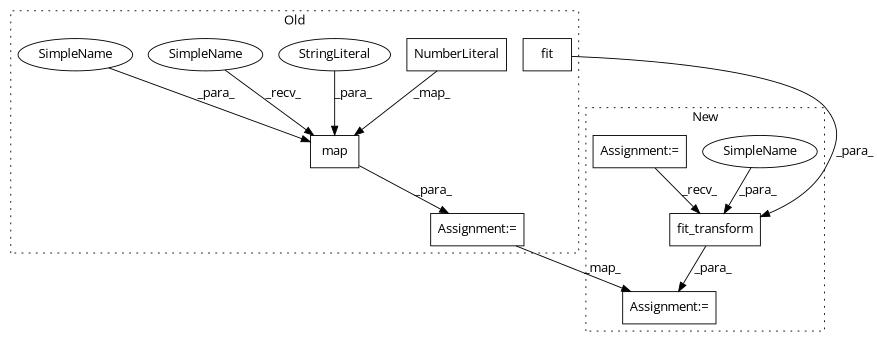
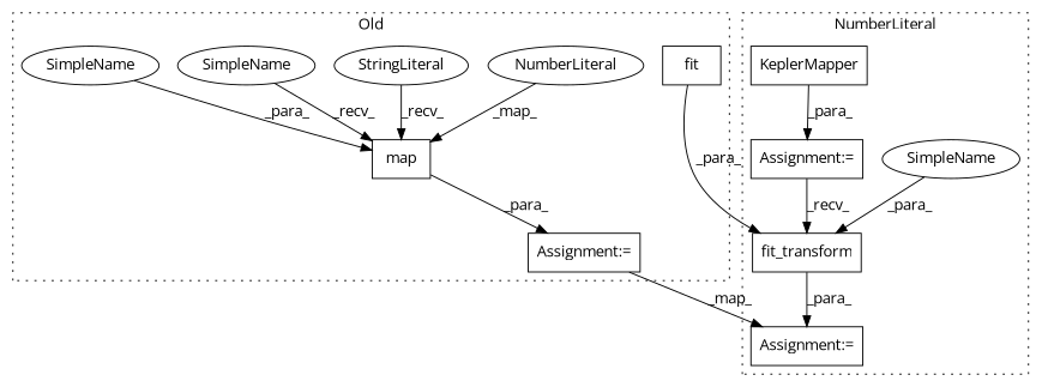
  digraph {
    fontname="Open Sans"
    node [a=32 fontname="Open Sans" l=1 shape=box]
    edge [fontname="Open Sans"]
    n1 [l="4,1" label=fit s="265,273"]
    n2 [l="4,1" label=map s="295,314"]
-   n3 [a=34 label=NumberLiteral s=304]
+   n3 [a=34 label=NumberLiteral s=304 shape=ellipse]
    n4 [a=45 l=8 label=StringLiteral s=306 shape=ellipse]
    n5 [a=7 label="Assignment:=" s=287]
    n6 [a=42 l=6 label=SimpleName s=288 shape=ellipse]
    n7 [a=42 l=4 label=SimpleName s=299 shape=ellipse]
    n8 [l="14,1" label=fit_transform s="237,255"]
    n9 [a=42 l=4 label=SimpleName s=143 shape=ellipse]
+   n10 [l=14 label=KeplerMapper s=205]
    n11 [a=7 label="Assignment:=" s=201]
    n12 [a=7 label="Assignment:=" s=229]
    subgraph cluster_1 {
      label=Old
      style=dotted
      n1
      n2
      n3
      n4
      n5
      n6
      n7
    }
    subgraph cluster_2 {
-     label=New
+     label=NumberLiteral
      style=dotted
      n8
      n9
+     n10
      n11
      n12
    }
    n1 -> n8 [label=_para_]
    n2 -> n5 [label=_para_]
    n3 -> n2 [label=_map_]
-   n4 -> n2 [label=_para_]
+   n4 -> n2 [label=_recv_]
    n5 -> n12 [label=_map_]
    n6 -> n2 [label=_recv_]
    n7 -> n2 [label=_para_]
    n8 -> n12 [label=_para_]
    n9 -> n8 [label=_para_]
+   n10 -> n11 [label=_para_]
    n11 -> n8 [label=_recv_]
  }
